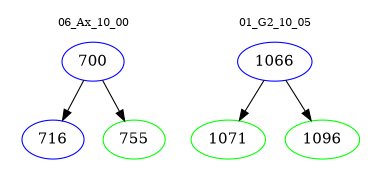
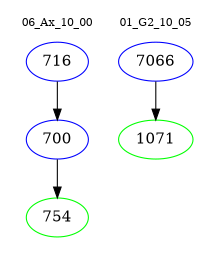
  digraph {
    node [color=blue]
    edge [color=black]
    n1 [label=716]
    n2 [label=700]
-   n3 [color=green label=755]
+   n3 [color=green label=754]
    n4 [color=green label=1071]
-   n5 [label=1066]
-   n6 [color=green label=1096]
+   n5 [label=7066]
    subgraph cluster_1 {
      color=white
      fontsize=10
      label="06_Ax_10_00"
      n1
      n2
      n3
    }
    subgraph cluster_2 {
      color=white
      fontsize=10
      label="01_G2_10_05"
      n4
      n5
-     n6
    }
-   n2 -> n1
+   n1 -> n2
    n2 -> n3
    n5 -> n4
-   n5 -> n6
  }
